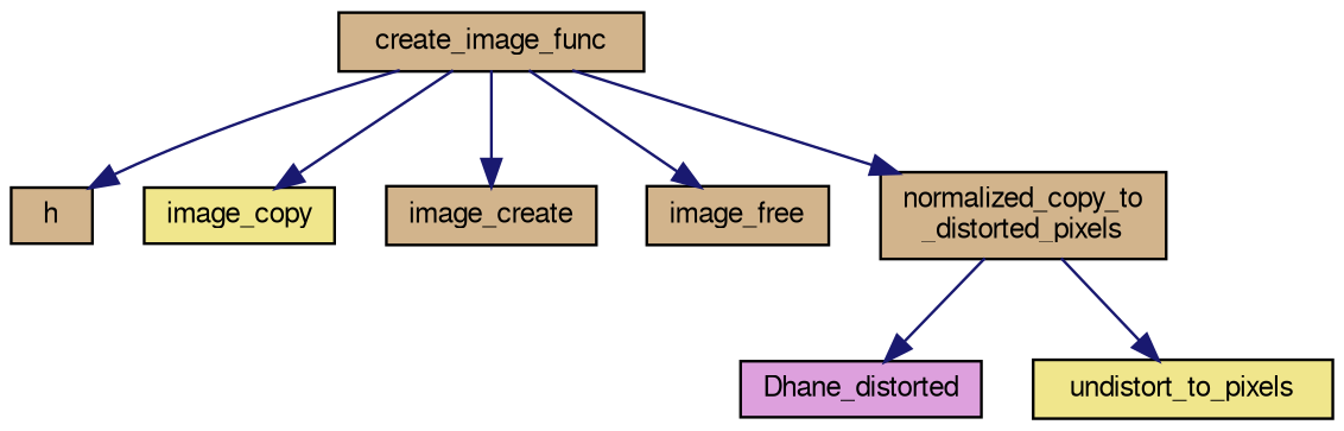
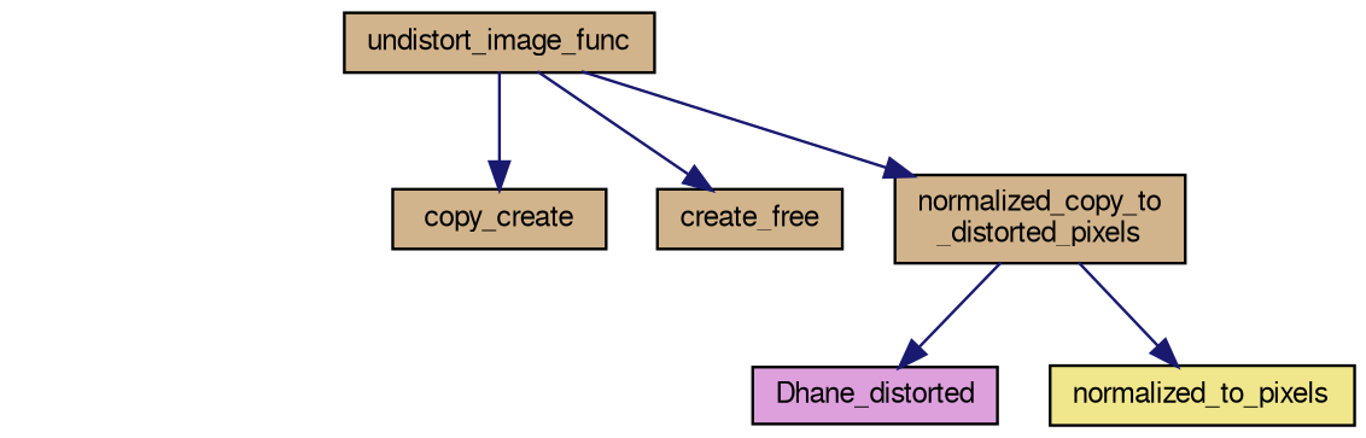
  digraph {
    rankdir=TB
    node [color=black fillcolor=tan fontname=FreeSans fontsize=10 shape=record style=filled]
    edge [color=midnightblue fontname=FreeSans fontsize=10 labelfontname=FreeSans labelfontsize=10 style=solid]
-   n1 [fontcolor=black height=0.2 label=create_image_func width=0.4]
-   n2 [height=0.2 label=h width=0.4]
-   n3 [fillcolor=khaki height=0.2 label=image_copy width=0.4]
-   n4 [height=0.2 label=image_create width=0.4]
-   n5 [height=0.2 label=image_free width=0.4]
+   n1 [fontcolor=black height=0.2 label=undistort_image_func width=0.4]
+   n4 [height=0.2 label=copy_create width=0.4]
+   n5 [height=0.2 label=create_free width=0.4]
    n6 [height=0.2 label="normalized_copy_to\l_distorted_pixels" width=0.4]
    n7 [fillcolor=plum height=0.2 label=Dhane_distorted width=0.4]
-   n8 [fillcolor=khaki height=0.2 label=undistort_to_pixels width=0.4]
-   n1 -> n2
-   n1 -> n3
+   n8 [fillcolor=khaki height=0.2 label=normalized_to_pixels width=0.4]
    n1 -> n4
    n1 -> n5
    n1 -> n6
    n6 -> n7
    n6 -> n8
  }
